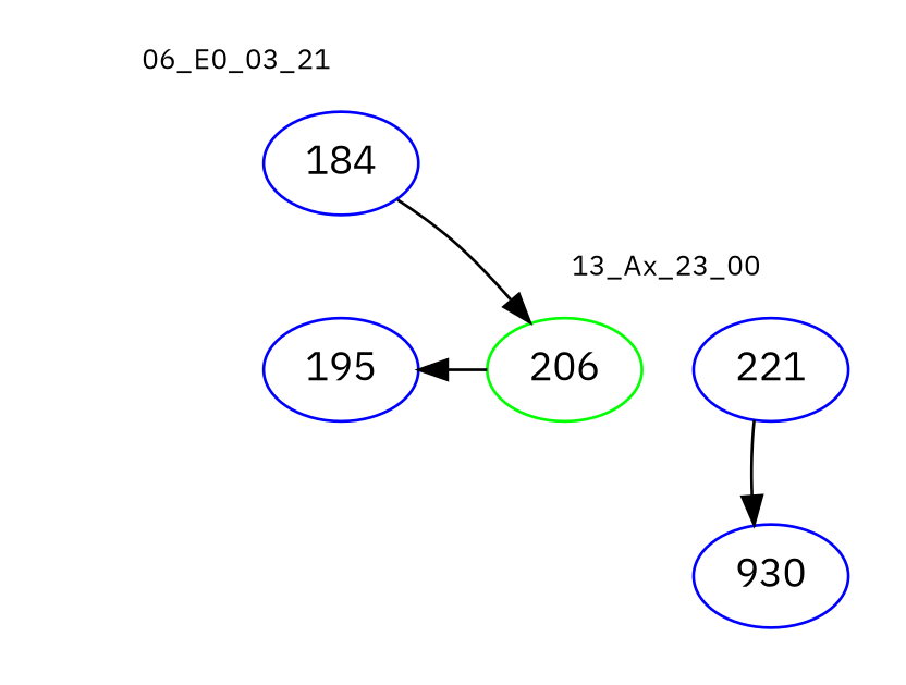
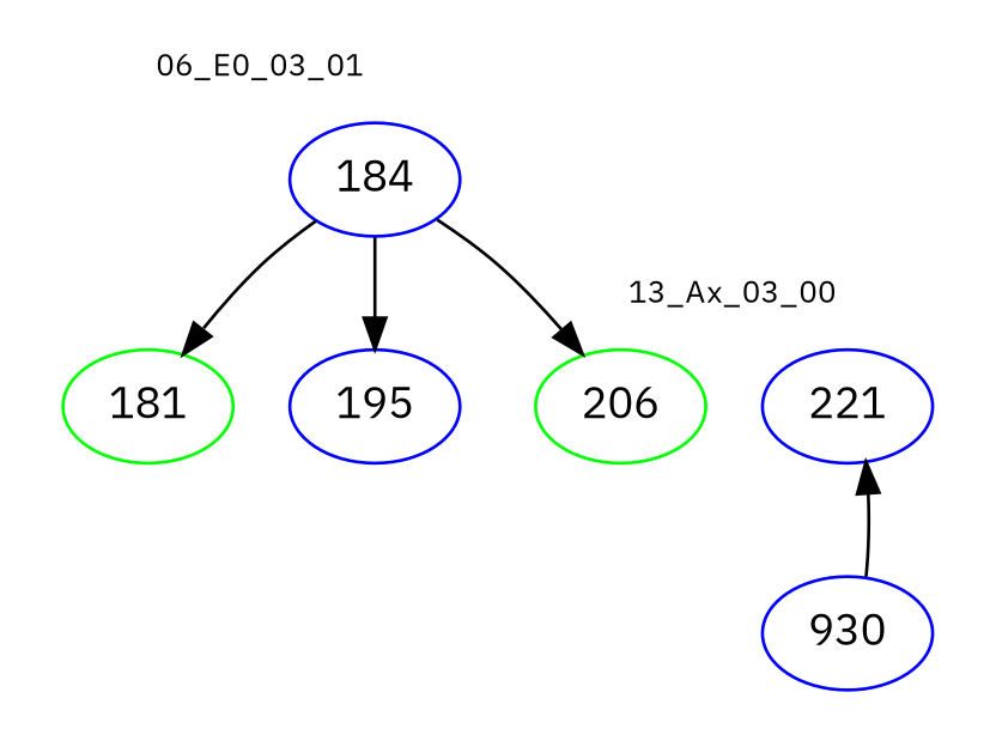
  digraph {
    fontname="IBM Plex Sans"
    node [color=blue fontname="IBM Plex Sans"]
    edge [color=black fontname="IBM Plex Sans"]
    n1 [label=221]
    n2 [color=green label=206]
    n3 [label=930]
    n4 [label=184]
+   n5 [color=green label=181]
    n6 [label=195]
    subgraph cluster_1 {
      color=white
      fontsize=10
-     label="13_Ax_23_00"
+     label="13_Ax_03_00"
      n1
      n2
      n3
    }
    subgraph cluster_2 {
      color=white
      fontsize=10
-     label="06_E0_03_21"
+     label="06_E0_03_01"
      n4
+     n5
      n6
    }
-   n1 -> n3
+   n3 -> n1
    n4 -> n2
-   n2 -> n6
+   n4 -> n5
+   n4 -> n6
  }
